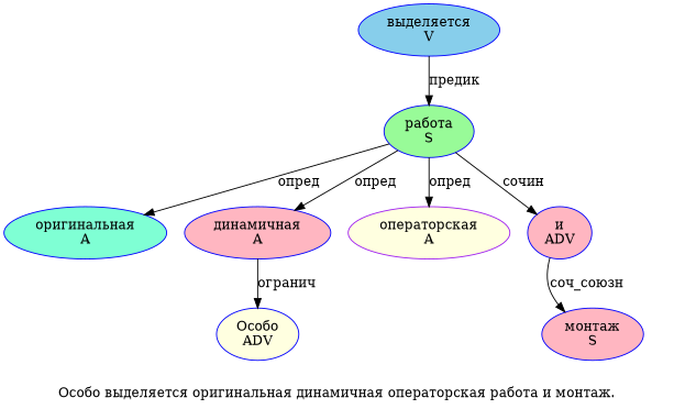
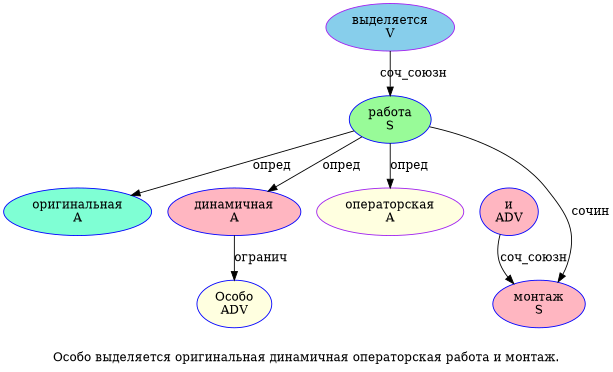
  digraph {
    label="Особо выделяется оригинальная динамичная операторская работа и монтаж."
    node [color=blue fillcolor=lightpink penwidth=1 shape=ellipse style=filled]
    n1 [fillcolor=lightyellow label="Особо\nADV"]
-   n2 [fillcolor=skyblue label="выделяется\nV"]
+   n2 [color=purple fillcolor=skyblue label="выделяется\nV"]
    n3 [fillcolor=palegreen label="работа\nS"]
    n4 [fillcolor=aquamarine label="оригинальная\nA"]
    n5 [label="динамичная\nA"]
    n6 [color=purple fillcolor=lightyellow label="операторская\nA"]
    n7 [label="и\nADV"]
    n8 [label="монтаж\nS"]
-   n2 -> n3 [label="предик"]
+   n2 -> n3 [label="соч_союзн"]
    n3 -> n4 [label="опред"]
    n3 -> n5 [label="опред"]
    n3 -> n6 [label="опред"]
-   n3 -> n7 [label="сочин"]
+   n3 -> n8 [label="сочин"]
    n5 -> n1 [label="огранич"]
    n7 -> n8 [label="соч_союзн"]
  }
